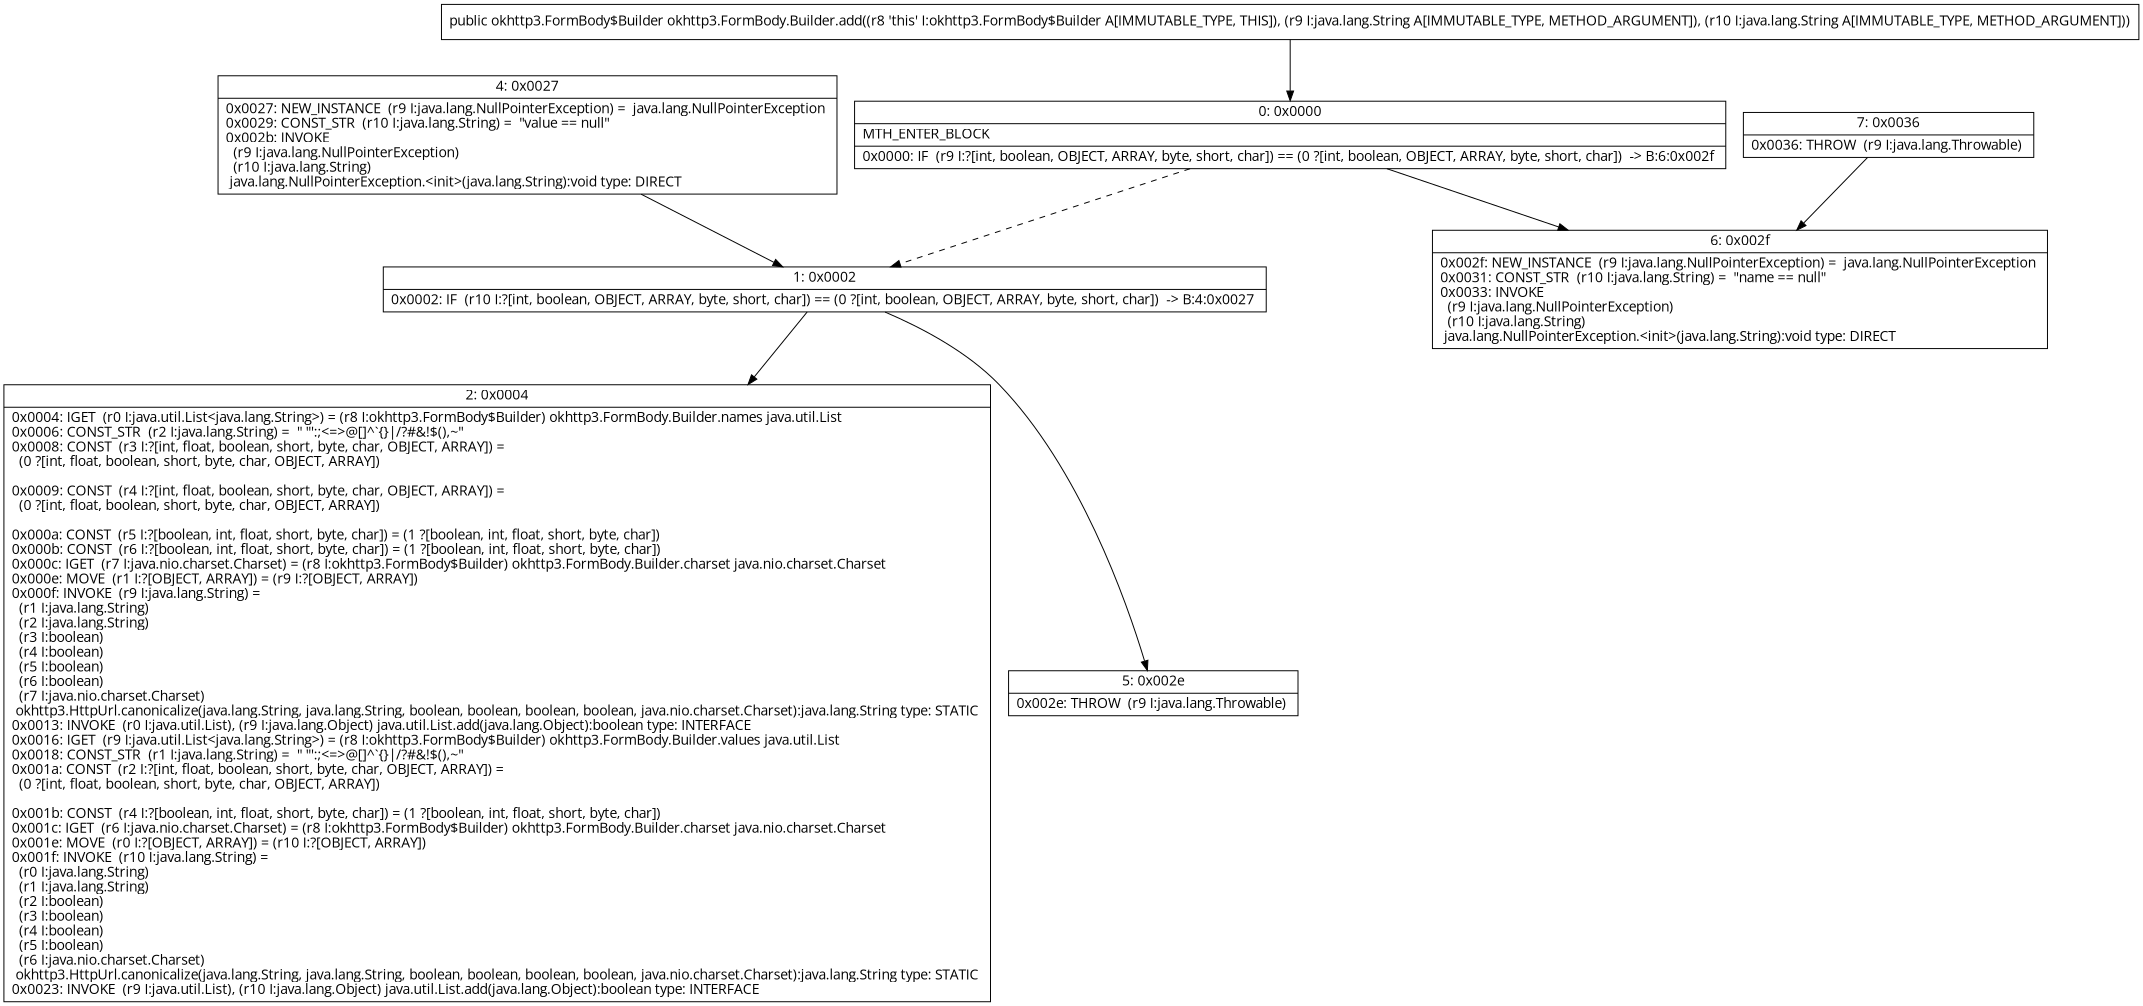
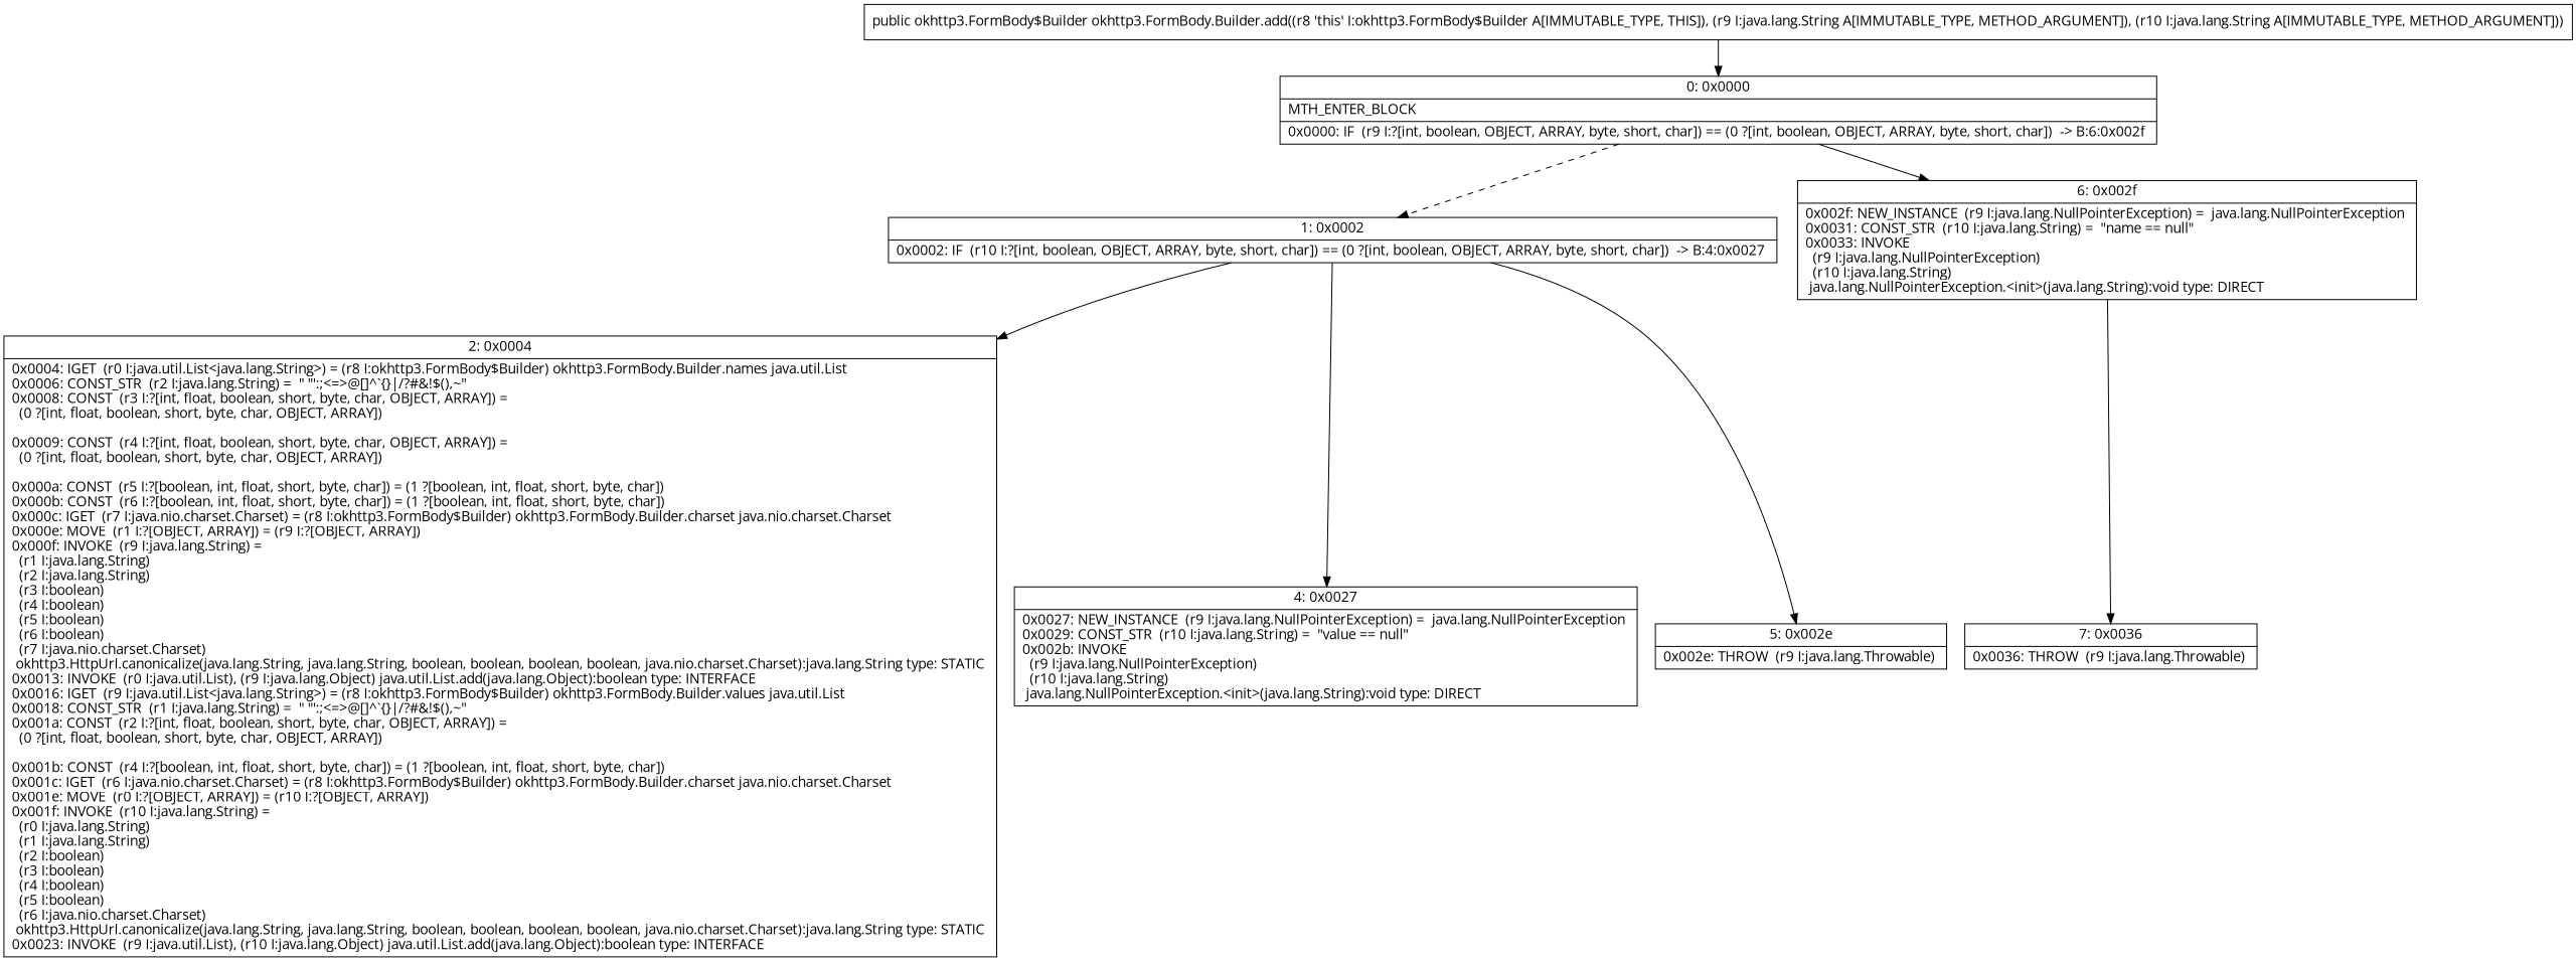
  digraph {
    fontname="Open Sans"
    node [fontname="Open Sans" shape=record]
    edge [fontname="Open Sans"]
    n1 [label="{0\:\ 0x0000|MTH_ENTER_BLOCK\l|0x0000: IF  (r9 I:?[int, boolean, OBJECT, ARRAY, byte, short, char]) == (0 ?[int, boolean, OBJECT, ARRAY, byte, short, char])  \-\> B:6:0x002f \l}"]
    n2 [label="{1\:\ 0x0002|0x0002: IF  (r10 I:?[int, boolean, OBJECT, ARRAY, byte, short, char]) == (0 ?[int, boolean, OBJECT, ARRAY, byte, short, char])  \-\> B:4:0x0027 \l}"]
    n3 [label="{6\:\ 0x002f|0x002f: NEW_INSTANCE  (r9 I:java.lang.NullPointerException) =  java.lang.NullPointerException \l0x0031: CONST_STR  (r10 I:java.lang.String) =  \"name == null\" \l0x0033: INVOKE  \l  (r9 I:java.lang.NullPointerException)\l  (r10 I:java.lang.String)\l java.lang.NullPointerException.\<init\>(java.lang.String):void type: DIRECT \l}"]
    n4 [label="{2\:\ 0x0004|0x0004: IGET  (r0 I:java.util.List\<java.lang.String\>) = (r8 I:okhttp3.FormBody$Builder) okhttp3.FormBody.Builder.names java.util.List \l0x0006: CONST_STR  (r2 I:java.lang.String) =  \" \"':;\<=\>@[]^`\{\}\|\/?#&!$(),~\" \l0x0008: CONST  (r3 I:?[int, float, boolean, short, byte, char, OBJECT, ARRAY]) = \l  (0 ?[int, float, boolean, short, byte, char, OBJECT, ARRAY])\l \l0x0009: CONST  (r4 I:?[int, float, boolean, short, byte, char, OBJECT, ARRAY]) = \l  (0 ?[int, float, boolean, short, byte, char, OBJECT, ARRAY])\l \l0x000a: CONST  (r5 I:?[boolean, int, float, short, byte, char]) = (1 ?[boolean, int, float, short, byte, char]) \l0x000b: CONST  (r6 I:?[boolean, int, float, short, byte, char]) = (1 ?[boolean, int, float, short, byte, char]) \l0x000c: IGET  (r7 I:java.nio.charset.Charset) = (r8 I:okhttp3.FormBody$Builder) okhttp3.FormBody.Builder.charset java.nio.charset.Charset \l0x000e: MOVE  (r1 I:?[OBJECT, ARRAY]) = (r9 I:?[OBJECT, ARRAY]) \l0x000f: INVOKE  (r9 I:java.lang.String) = \l  (r1 I:java.lang.String)\l  (r2 I:java.lang.String)\l  (r3 I:boolean)\l  (r4 I:boolean)\l  (r5 I:boolean)\l  (r6 I:boolean)\l  (r7 I:java.nio.charset.Charset)\l okhttp3.HttpUrl.canonicalize(java.lang.String, java.lang.String, boolean, boolean, boolean, boolean, java.nio.charset.Charset):java.lang.String type: STATIC \l0x0013: INVOKE  (r0 I:java.util.List), (r9 I:java.lang.Object) java.util.List.add(java.lang.Object):boolean type: INTERFACE \l0x0016: IGET  (r9 I:java.util.List\<java.lang.String\>) = (r8 I:okhttp3.FormBody$Builder) okhttp3.FormBody.Builder.values java.util.List \l0x0018: CONST_STR  (r1 I:java.lang.String) =  \" \"':;\<=\>@[]^`\{\}\|\/?#&!$(),~\" \l0x001a: CONST  (r2 I:?[int, float, boolean, short, byte, char, OBJECT, ARRAY]) = \l  (0 ?[int, float, boolean, short, byte, char, OBJECT, ARRAY])\l \l0x001b: CONST  (r4 I:?[boolean, int, float, short, byte, char]) = (1 ?[boolean, int, float, short, byte, char]) \l0x001c: IGET  (r6 I:java.nio.charset.Charset) = (r8 I:okhttp3.FormBody$Builder) okhttp3.FormBody.Builder.charset java.nio.charset.Charset \l0x001e: MOVE  (r0 I:?[OBJECT, ARRAY]) = (r10 I:?[OBJECT, ARRAY]) \l0x001f: INVOKE  (r10 I:java.lang.String) = \l  (r0 I:java.lang.String)\l  (r1 I:java.lang.String)\l  (r2 I:boolean)\l  (r3 I:boolean)\l  (r4 I:boolean)\l  (r5 I:boolean)\l  (r6 I:java.nio.charset.Charset)\l okhttp3.HttpUrl.canonicalize(java.lang.String, java.lang.String, boolean, boolean, boolean, boolean, java.nio.charset.Charset):java.lang.String type: STATIC \l0x0023: INVOKE  (r9 I:java.util.List), (r10 I:java.lang.Object) java.util.List.add(java.lang.Object):boolean type: INTERFACE \l}"]
    n5 [label="{4\:\ 0x0027|0x0027: NEW_INSTANCE  (r9 I:java.lang.NullPointerException) =  java.lang.NullPointerException \l0x0029: CONST_STR  (r10 I:java.lang.String) =  \"value == null\" \l0x002b: INVOKE  \l  (r9 I:java.lang.NullPointerException)\l  (r10 I:java.lang.String)\l java.lang.NullPointerException.\<init\>(java.lang.String):void type: DIRECT \l}"]
    n6 [label="{5\:\ 0x002e|0x002e: THROW  (r9 I:java.lang.Throwable) \l}"]
    n7 [label="{7\:\ 0x0036|0x0036: THROW  (r9 I:java.lang.Throwable) \l}"]
    n8 [label="{public okhttp3.FormBody$Builder okhttp3.FormBody.Builder.add((r8 'this' I:okhttp3.FormBody$Builder A[IMMUTABLE_TYPE, THIS]), (r9 I:java.lang.String A[IMMUTABLE_TYPE, METHOD_ARGUMENT]), (r10 I:java.lang.String A[IMMUTABLE_TYPE, METHOD_ARGUMENT])) }"]
    n1 -> n2 [style=dashed]
    n1 -> n3
    n2 -> n4 [style=solid]
-   n5 -> n2
+   n2 -> n5
    n2 -> n6
-   n7 -> n3
+   n3 -> n7
    n8 -> n1
  }
